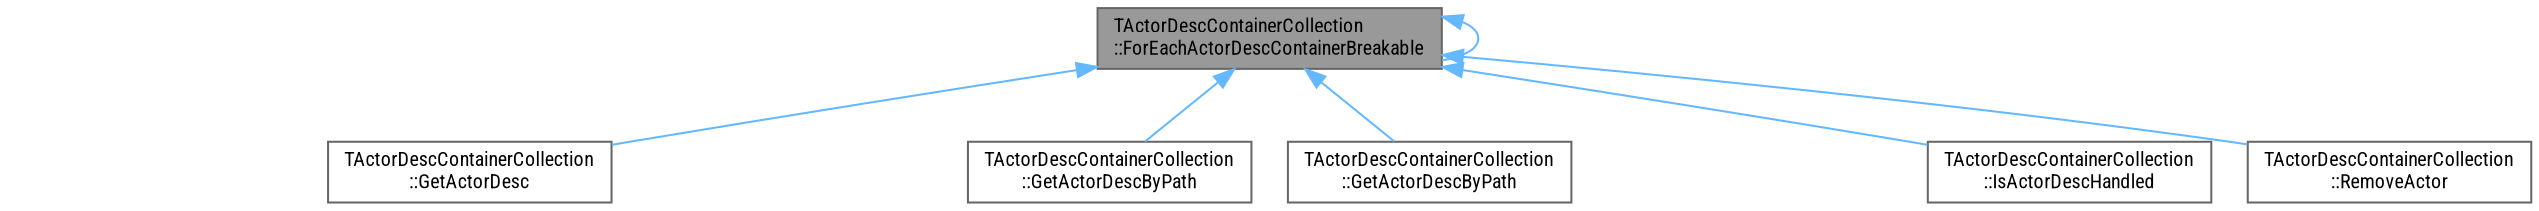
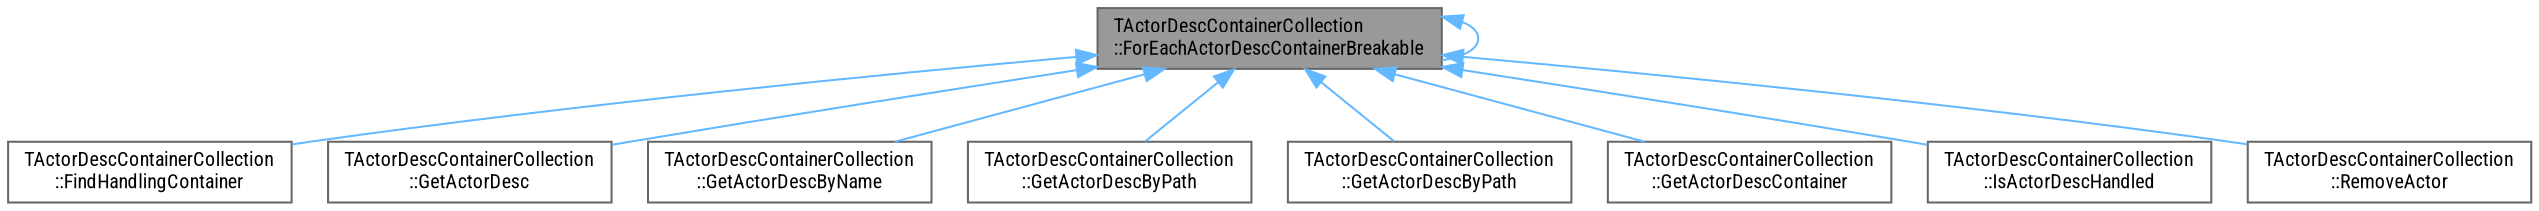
  digraph {
    fontname="Roboto Condensed"
    rankdir=TB
    node [color=grey40 fillcolor=white fontname="Roboto Condensed" fontsize=10 shape=box style=filled]
    edge [color=steelblue1 dir=back fontname="Roboto Condensed" fontsize=10 labelfontname=Helvetica labelfontsize=10 style=solid]
    n1 [color=gray40 fillcolor=grey60 fontcolor=black height=0.2 label="TActorDescContainerCollection\l::ForEachActorDescContainerBreakable" width=0.4]
+   n2 [height=0.2 label="TActorDescContainerCollection\l::FindHandlingContainer" width=0.4]
    n3 [height=0.2 label="TActorDescContainerCollection\l::GetActorDesc" width=0.4]
+   n4 [height=0.2 label="TActorDescContainerCollection\l::GetActorDescByName" width=0.4]
    n5 [height=0.2 label="TActorDescContainerCollection\l::GetActorDescByPath" width=0.4]
    n6 [height=0.2 label="TActorDescContainerCollection\l::GetActorDescByPath" width=0.4]
+   n7 [height=0.2 label="TActorDescContainerCollection\l::GetActorDescContainer" width=0.4]
    n8 [height=0.2 label="TActorDescContainerCollection\l::IsActorDescHandled" width=0.4]
    n9 [height=0.2 label="TActorDescContainerCollection\l::RemoveActor" width=0.4]
    n1 -> n1
+   n1 -> n2
    n1 -> n3
+   n1 -> n4
    n1 -> n5
    n1 -> n6
+   n1 -> n7
    n1 -> n8
    n1 -> n9
  }
